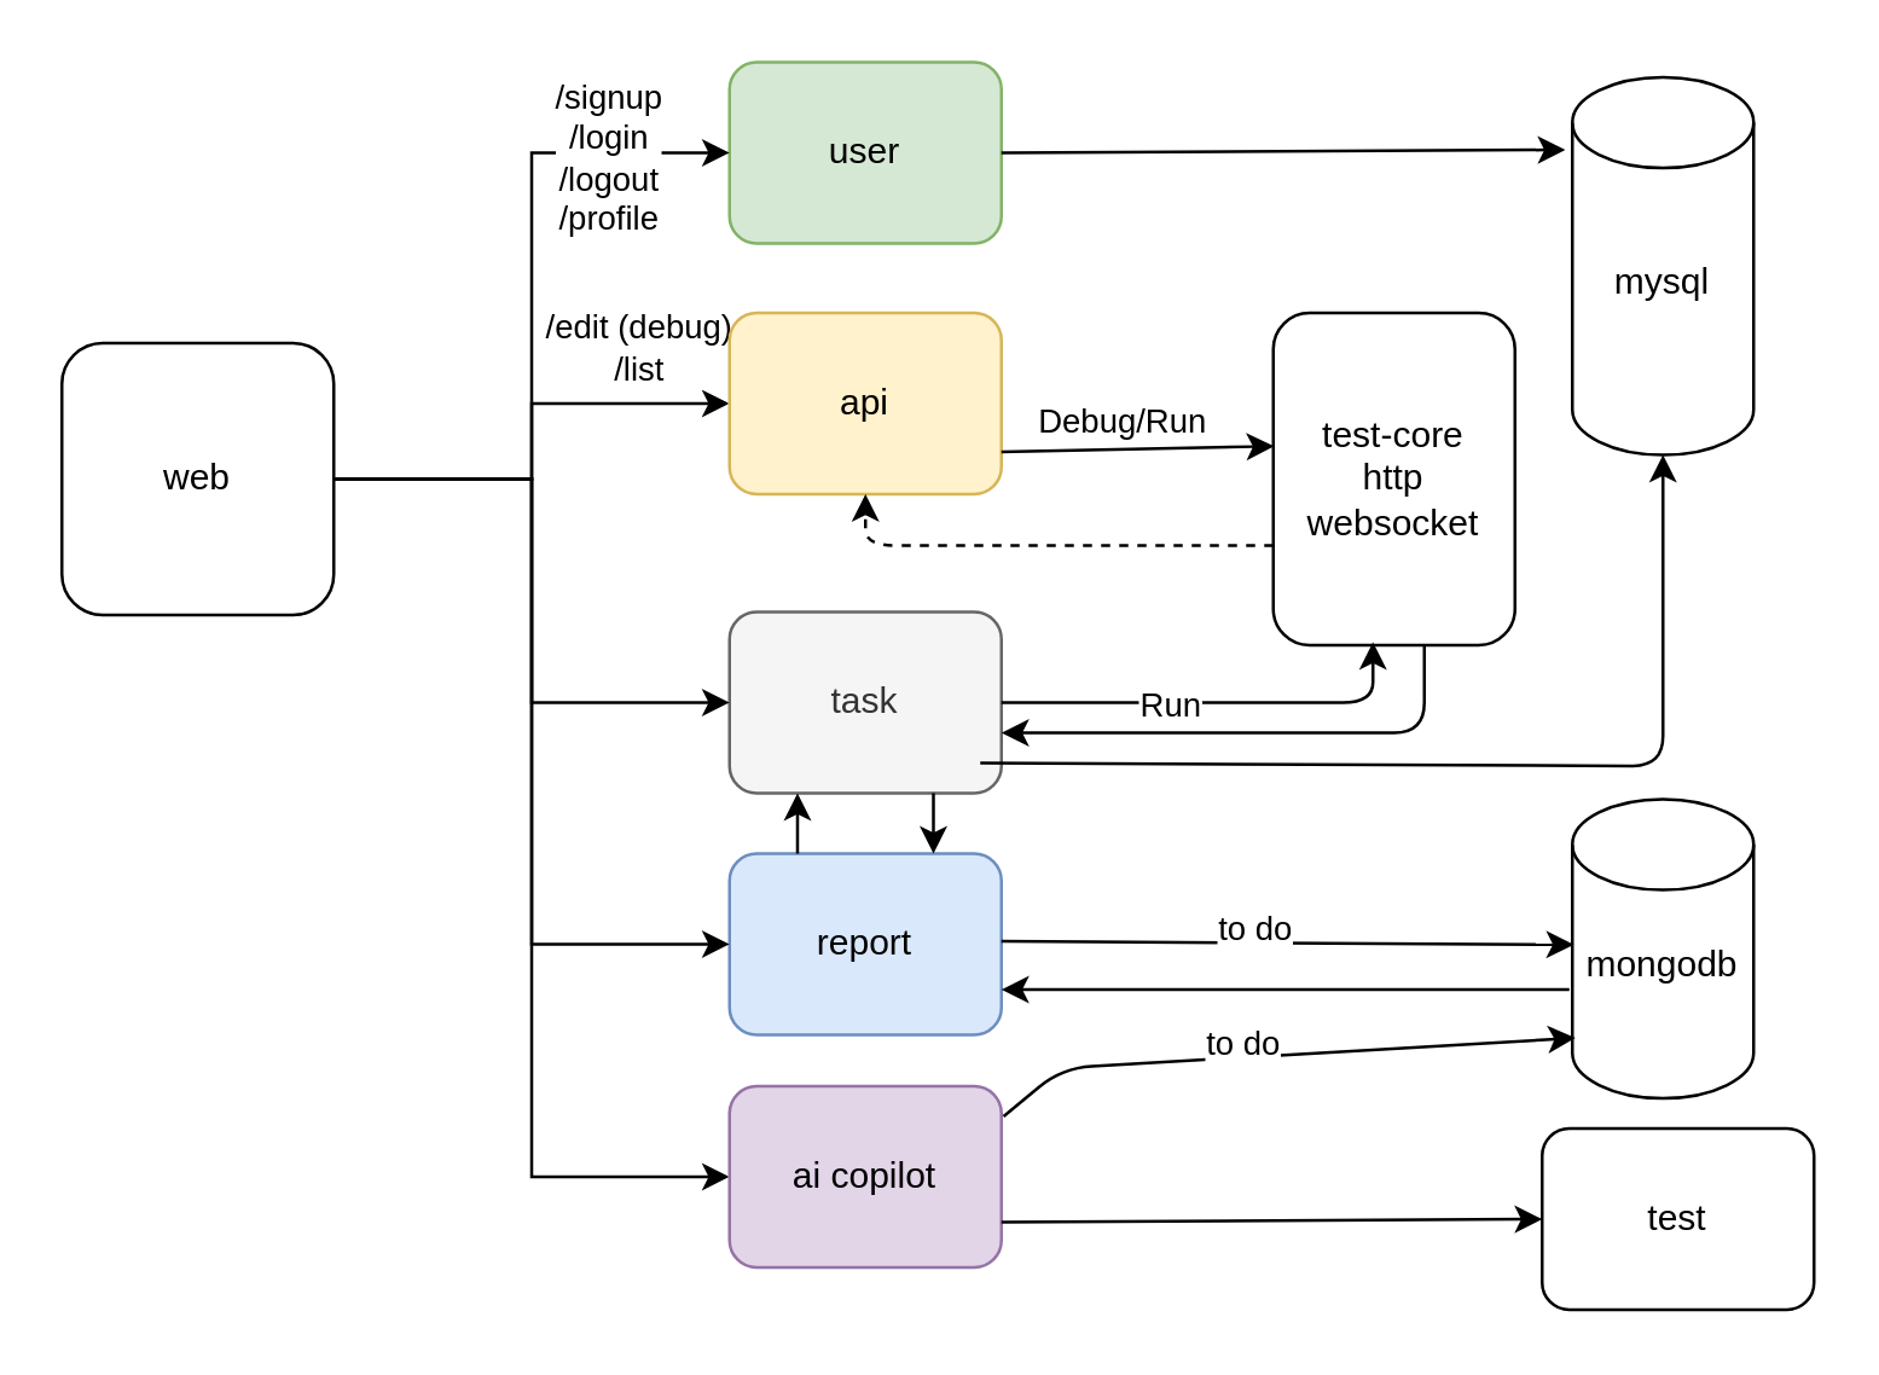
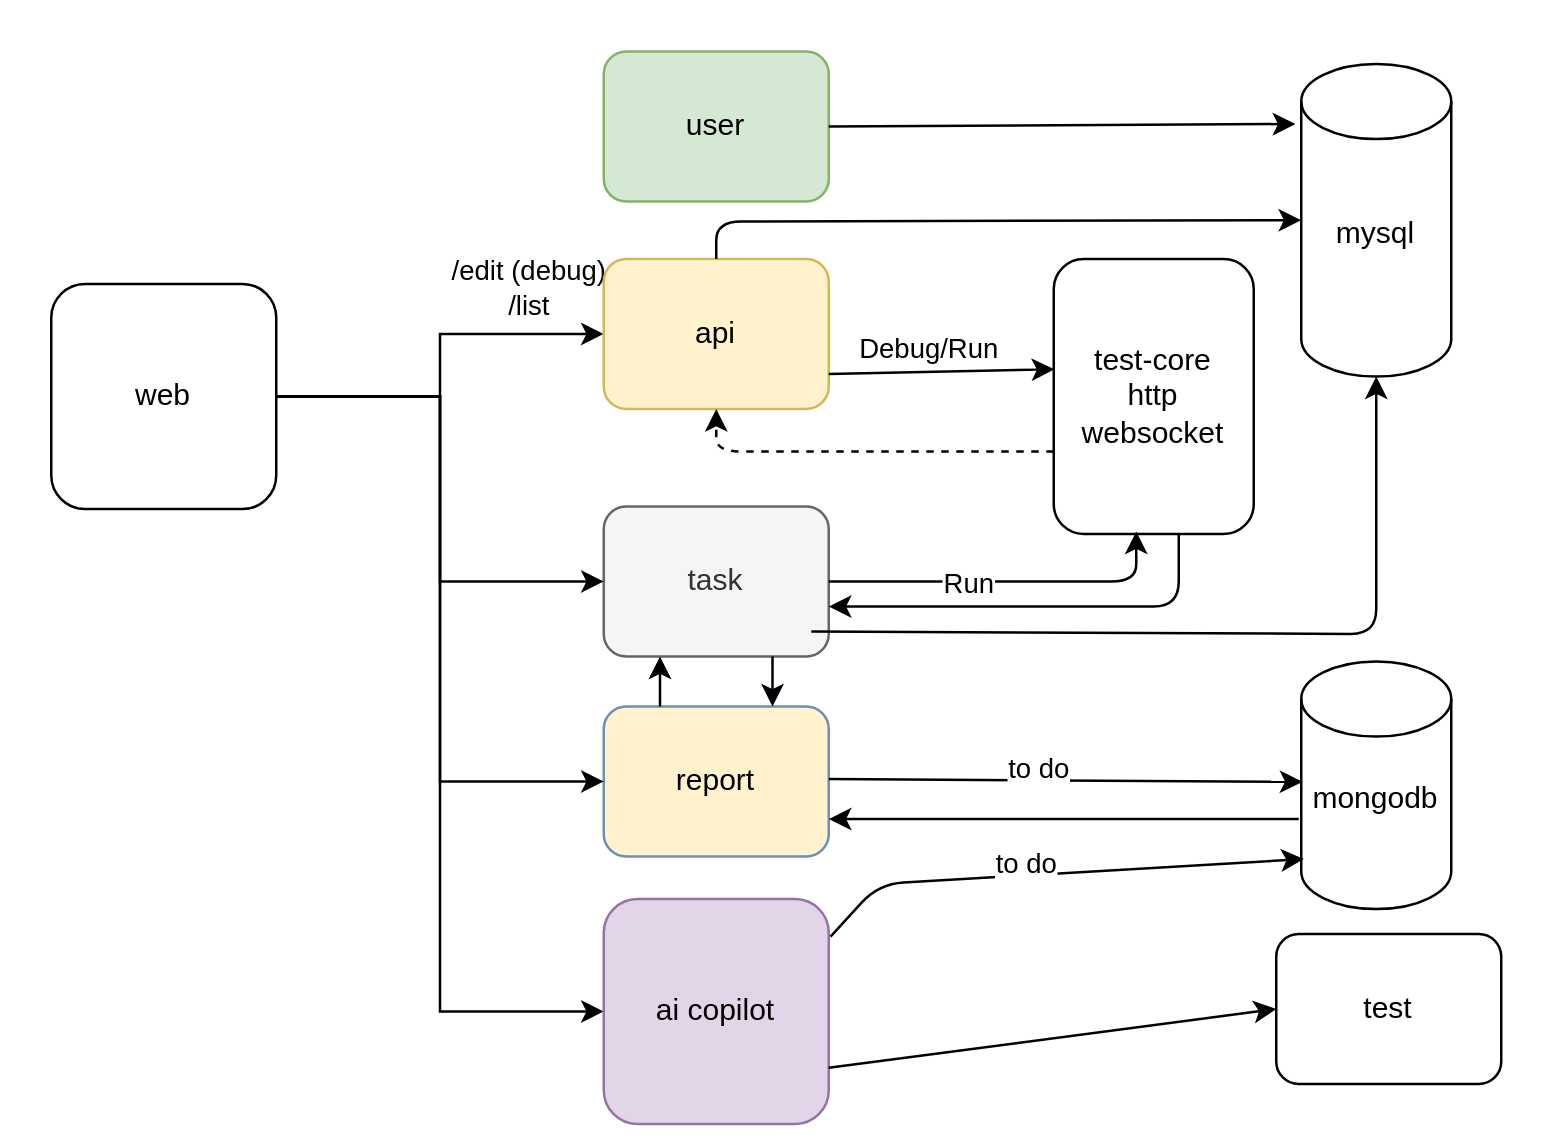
  <mxCell id="0" />
  <mxCell id="1" parent="0" />
  <mxCell id="2" value="" style="edgeStyle=orthogonalEdgeStyle;rounded=0;orthogonalLoop=1;jettySize=auto;html=1;" edge="1" parent="1" source="4" target="8"><mxGeometry relative="1" as="geometry" /></mxCell>
  <mxCell id="3" value="/edit (debug)&lt;br&gt;/list" style="edgeLabel;html=1;align=center;verticalAlign=middle;resizable=0;points=[];" vertex="1" connectable="0" parent="2"><mxGeometry x="0.392" y="3" relative="1" as="geometry"><mxPoint x="16" y="-16" as="offset" /></mxGeometry></mxCell>
  <mxCell id="4" value="&lt;div&gt;&lt;span style=&quot;background-color: transparent; color: light-dark(rgb(0, 0, 0), rgb(255, 255, 255));&quot;&gt;web&lt;/span&gt;&lt;/div&gt;" style="whiteSpace=wrap;html=1;aspect=fixed;fillStyle=auto;rounded=1;" vertex="1" parent="1"><mxGeometry x="20" y="113" width="90" height="90" as="geometry" /></mxCell>
  <mxCell id="5" value="user" style="rounded=1;whiteSpace=wrap;html=1;fillColor=#d5e8d4;strokeColor=#82b366;" vertex="1" parent="1"><mxGeometry x="241" y="20" width="90" height="60" as="geometry" /></mxCell>
- <mxCell id="6" value="report" style="rounded=1;whiteSpace=wrap;html=1;fillColor=#dae8fc;strokeColor=#6c8ebf;" vertex="1" parent="1"><mxGeometry x="241" y="282" width="90" height="60" as="geometry" /></mxCell>
+ <mxCell id="6" value="report" style="rounded=1;whiteSpace=wrap;html=1;fillColor=#fff2cc;strokeColor=#6c8ebf;" vertex="1" parent="1"><mxGeometry x="241" y="282" width="90" height="60" as="geometry" /></mxCell>
  <mxCell id="7" value="task" style="rounded=1;whiteSpace=wrap;html=1;fillColor=#f5f5f5;strokeColor=#666666;fontColor=#333333;" vertex="1" parent="1"><mxGeometry x="241" y="202" width="90" height="60" as="geometry" /></mxCell>
  <mxCell id="8" value="api" style="rounded=1;whiteSpace=wrap;html=1;fillColor=#fff2cc;strokeColor=#d6b656;" vertex="1" parent="1"><mxGeometry x="241" y="103" width="90" height="60" as="geometry" /></mxCell>
  <mxCell id="9" value="mysql&lt;div&gt;&lt;br&gt;&lt;/div&gt;" style="shape=cylinder3;whiteSpace=wrap;html=1;boundedLbl=1;backgroundOutline=1;size=15;" vertex="1" parent="1"><mxGeometry x="520" y="25" width="60" height="125" as="geometry" /></mxCell>
  <mxCell id="10" value="" style="endArrow=classic;html=1;rounded=0;exitX=1;exitY=0.75;exitDx=0;exitDy=0;entryX=0.003;entryY=0.392;entryDx=0;entryDy=0;entryPerimeter=0;" edge="1" parent="1"><mxGeometry width="50" height="50" relative="1" as="geometry"><mxPoint x="331" y="149" as="sourcePoint" /><mxPoint x="421.24" y="147.12" as="targetPoint" /><Array as="points" /></mxGeometry></mxCell>
  <mxCell id="11" value="Debug/Run" style="edgeLabel;html=1;align=center;verticalAlign=middle;resizable=0;points=[];" vertex="1" connectable="0" parent="10"><mxGeometry x="-0.122" y="2" relative="1" as="geometry"><mxPoint y="-8" as="offset" /></mxGeometry></mxCell>
  <mxCell id="12" value="" style="endArrow=classic;html=1;rounded=0;exitX=0.75;exitY=1;exitDx=0;exitDy=0;entryX=0.75;entryY=0;entryDx=0;entryDy=0;" edge="1" parent="1" source="7" target="6"><mxGeometry width="50" height="50" relative="1" as="geometry"><mxPoint x="331" y="233" as="sourcePoint" /><mxPoint x="371" y="273" as="targetPoint" /><Array as="points" /></mxGeometry></mxCell>
  <mxCell id="13" value="" style="endArrow=classic;html=1;rounded=0;exitX=1;exitY=0.5;exitDx=0;exitDy=0;entryX=-0.039;entryY=0.192;entryDx=0;entryDy=0;entryPerimeter=0;" edge="1" parent="1" source="5" target="9"><mxGeometry width="50" height="50" relative="1" as="geometry"><mxPoint x="341" y="220" as="sourcePoint" /><mxPoint x="524" y="115" as="targetPoint" /></mxGeometry></mxCell>
  <mxCell id="14" value="mongodb&lt;div&gt;&lt;br&gt;&lt;/div&gt;" style="shape=cylinder3;whiteSpace=wrap;html=1;boundedLbl=1;backgroundOutline=1;size=15;" vertex="1" parent="1"><mxGeometry x="520" y="264" width="60" height="99" as="geometry" /></mxCell>
  <mxCell id="15" value="" style="endArrow=classic;html=1;rounded=0;exitX=1;exitY=0.5;exitDx=0;exitDy=0;entryX=0.008;entryY=0.456;entryDx=0;entryDy=0;entryPerimeter=0;" edge="1" parent="1"><mxGeometry width="50" height="50" relative="1" as="geometry"><mxPoint x="331" y="311" as="sourcePoint" /><mxPoint x="520.48" y="312.144" as="targetPoint" /></mxGeometry></mxCell>
  <mxCell id="16" value="to do" style="edgeLabel;html=1;align=center;verticalAlign=middle;resizable=0;points=[];" vertex="1" connectable="0" parent="15"><mxGeometry x="-0.129" y="1" relative="1" as="geometry"><mxPoint y="-4" as="offset" /></mxGeometry></mxCell>
  <mxCell id="17" value="" style="edgeStyle=orthogonalEdgeStyle;rounded=0;orthogonalLoop=1;jettySize=auto;html=1;entryX=0;entryY=0.5;entryDx=0;entryDy=0;exitX=1;exitY=0.5;exitDx=0;exitDy=0;" edge="1" parent="1" source="4" target="7"><mxGeometry relative="1" as="geometry"><mxPoint x="101" y="147" as="sourcePoint" /><mxPoint x="251" y="157" as="targetPoint" /></mxGeometry></mxCell>
- <mxCell id="18" value="" style="edgeStyle=orthogonalEdgeStyle;rounded=0;orthogonalLoop=1;jettySize=auto;html=1;entryX=0;entryY=0.5;entryDx=0;entryDy=0;exitX=1;exitY=0.5;exitDx=0;exitDy=0;" edge="1" parent="1" source="4" target="5"><mxGeometry relative="1" as="geometry"><mxPoint x="101" y="135" as="sourcePoint" /><mxPoint x="251" y="220" as="targetPoint" /></mxGeometry></mxCell>
- <mxCell id="19" value="/signup&lt;br&gt;/login&lt;br&gt;/logout&lt;br&gt;/profile" style="edgeLabel;html=1;align=center;verticalAlign=middle;resizable=0;points=[];" vertex="1" connectable="0" parent="18"><mxGeometry x="0.615" y="-1" relative="1" as="geometry"><mxPoint x="5" as="offset" /></mxGeometry></mxCell>
  <mxCell id="20" value="" style="edgeStyle=orthogonalEdgeStyle;rounded=0;orthogonalLoop=1;jettySize=auto;html=1;entryX=0;entryY=0.5;entryDx=0;entryDy=0;exitX=1;exitY=0.5;exitDx=0;exitDy=0;" edge="1" parent="1" source="4" target="6"><mxGeometry relative="1" as="geometry"><mxPoint x="111" y="168" as="sourcePoint" /><mxPoint x="251" y="243" as="targetPoint" /></mxGeometry></mxCell>
  <mxCell id="21" value="" style="edgeStyle=orthogonalEdgeStyle;rounded=0;orthogonalLoop=1;jettySize=auto;html=1;entryX=0;entryY=0.5;entryDx=0;entryDy=0;exitX=1;exitY=0.5;exitDx=0;exitDy=0;" edge="1" parent="1" source="4" target="22"><mxGeometry relative="1" as="geometry"><mxPoint x="101" y="150" as="sourcePoint" /><mxPoint x="261" y="245" as="targetPoint" /></mxGeometry></mxCell>
- <mxCell id="22" value="ai copilot" style="rounded=1;whiteSpace=wrap;html=1;fillColor=#e1d5e7;strokeColor=#9673a6;" vertex="1" parent="1"><mxGeometry x="241" y="359" width="90" height="60" as="geometry" /></mxCell>
+ <mxCell id="22" value="ai copilot" style="rounded=1;whiteSpace=wrap;html=1;fillColor=#e1d5e7;strokeColor=#9673a6;" vertex="1" parent="1"><mxGeometry x="241" y="359" width="90" height="90" as="geometry" /></mxCell>
  <mxCell id="23" value="test" style="rounded=1;whiteSpace=wrap;html=1;" vertex="1" parent="1"><mxGeometry x="510" y="373" width="90" height="60" as="geometry" /></mxCell>
  <mxCell id="24" value="" style="endArrow=classic;html=1;rounded=0;exitX=1;exitY=0.75;exitDx=0;exitDy=0;entryX=0;entryY=0.5;entryDx=0;entryDy=0;" edge="1" parent="1" source="22" target="23"><mxGeometry width="50" height="50" relative="1" as="geometry"><mxPoint x="341" y="314" as="sourcePoint" /><mxPoint x="503" y="317" as="targetPoint" /></mxGeometry></mxCell>
  <mxCell id="25" style="edgeStyle=orthogonalEdgeStyle;rounded=0;orthogonalLoop=1;jettySize=auto;html=1;exitX=0.5;exitY=1;exitDx=0;exitDy=0;exitPerimeter=0;" edge="1" parent="1"><mxGeometry relative="1" as="geometry"><mxPoint x="550" y="339" as="sourcePoint" /><mxPoint x="550" y="339" as="targetPoint" /></mxGeometry></mxCell>
  <mxCell id="26" value="" style="endArrow=classic;html=1;rounded=0;entryX=1;entryY=0.75;entryDx=0;entryDy=0;" edge="1" parent="1" target="6"><mxGeometry width="50" height="50" relative="1" as="geometry"><mxPoint x="519" y="327" as="sourcePoint" /><mxPoint x="361" y="262" as="targetPoint" /></mxGeometry></mxCell>
  <mxCell id="27" value="test-core&lt;br&gt;http&lt;br&gt;websocket" style="rounded=1;whiteSpace=wrap;html=1;" vertex="1" parent="1"><mxGeometry x="421" y="103" width="80" height="110" as="geometry" /></mxCell>
  <mxCell id="28" value="" style="endArrow=classic;html=1;rounded=1;exitX=0;exitY=0.7;exitDx=0;exitDy=0;exitPerimeter=0;entryX=0.5;entryY=1;entryDx=0;entryDy=0;curved=0;dashed=1;" edge="1" parent="1" source="27" target="8"><mxGeometry width="50" height="50" relative="1" as="geometry"><mxPoint x="406.53" y="180.74" as="sourcePoint" /><mxPoint x="286" y="171" as="targetPoint" /><Array as="points"><mxPoint x="286" y="180" /></Array></mxGeometry></mxCell>
+ <mxCell id="29" value="" style="endArrow=classic;html=1;rounded=1;exitX=0.5;exitY=0;exitDx=0;exitDy=0;entryX=0;entryY=0.5;entryDx=0;entryDy=0;entryPerimeter=0;curved=0;" edge="1" parent="1" source="8" target="9"><mxGeometry width="50" height="50" relative="1" as="geometry"><mxPoint x="401" y="193" as="sourcePoint" /><mxPoint x="519" y="83" as="targetPoint" /><Array as="points"><mxPoint x="286" y="88" /></Array></mxGeometry></mxCell>
  <mxCell id="30" value="" style="endArrow=classic;html=1;rounded=1;entryX=1;entryY=0.75;entryDx=0;entryDy=0;curved=0;" edge="1" parent="1"><mxGeometry width="50" height="50" relative="1" as="geometry"><mxPoint x="471" y="213" as="sourcePoint" /><mxPoint x="331" y="242" as="targetPoint" /><Array as="points"><mxPoint x="471" y="242" /></Array></mxGeometry></mxCell>
  <mxCell id="31" value="" style="endArrow=classic;html=1;rounded=1;exitX=1;exitY=0.5;exitDx=0;exitDy=0;entryX=0.5;entryY=1;entryDx=0;entryDy=0;curved=0;" edge="1" parent="1"><mxGeometry width="50" height="50" relative="1" as="geometry"><mxPoint x="331" y="232" as="sourcePoint" /><mxPoint x="454" y="212" as="targetPoint" /><Array as="points"><mxPoint x="454" y="232" /></Array></mxGeometry></mxCell>
  <mxCell id="32" value="Run" style="edgeLabel;html=1;align=center;verticalAlign=middle;resizable=0;points=[];" vertex="1" connectable="0" parent="31"><mxGeometry x="-0.232" y="1" relative="1" as="geometry"><mxPoint y="1" as="offset" /></mxGeometry></mxCell>
  <mxCell id="33" value="" style="endArrow=classic;html=1;rounded=0;exitX=0.25;exitY=0;exitDx=0;exitDy=0;entryX=0.25;entryY=1;entryDx=0;entryDy=0;" edge="1" parent="1" source="6" target="7"><mxGeometry width="50" height="50" relative="1" as="geometry"><mxPoint x="341" y="243" as="sourcePoint" /><mxPoint x="560" y="277" as="targetPoint" /><Array as="points" /></mxGeometry></mxCell>
  <mxCell id="34" value="" style="endArrow=classic;html=1;rounded=1;exitX=1.008;exitY=0.167;exitDx=0;exitDy=0;entryX=0.017;entryY=0.798;entryDx=0;entryDy=0;entryPerimeter=0;exitPerimeter=0;curved=0;" edge="1" parent="1" source="22" target="14"><mxGeometry width="50" height="50" relative="1" as="geometry"><mxPoint x="341" y="318" as="sourcePoint" /><mxPoint x="532" y="318" as="targetPoint" /><Array as="points"><mxPoint x="351" y="353" /></Array></mxGeometry></mxCell>
  <mxCell id="35" value="to do" style="edgeLabel;html=1;align=center;verticalAlign=middle;resizable=0;points=[];" vertex="1" connectable="0" parent="34"><mxGeometry x="-0.129" y="1" relative="1" as="geometry"><mxPoint y="-4" as="offset" /></mxGeometry></mxCell>
  <mxCell id="36" value="" style="endArrow=classic;html=1;rounded=1;exitX=1;exitY=1;exitDx=0;exitDy=0;entryX=0.5;entryY=1;entryDx=0;entryDy=0;entryPerimeter=0;curved=0;" edge="1" parent="1" target="9"><mxGeometry width="50" height="50" relative="1" as="geometry"><mxPoint x="324" y="252" as="sourcePoint" /><mxPoint x="543" y="150" as="targetPoint" /><Array as="points"><mxPoint x="550" y="253" /></Array></mxGeometry></mxCell>
